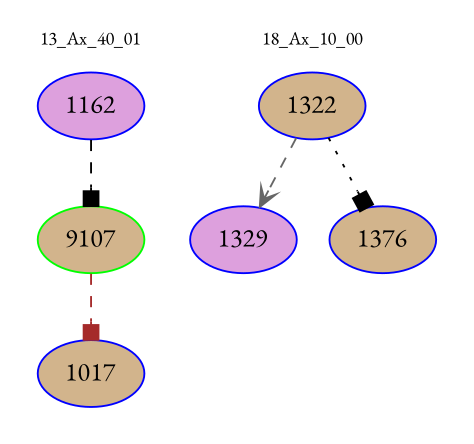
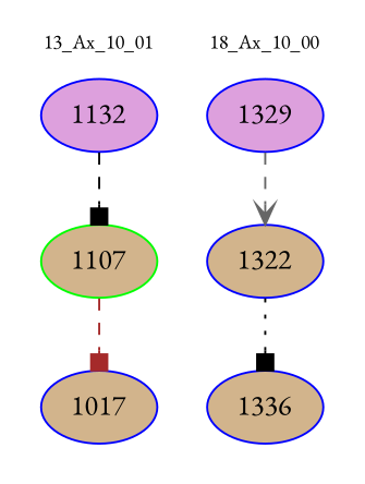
  digraph {
    fontname="EB Garamond"
    node [color=blue fillcolor=tan fontname="EB Garamond" style=filled]
    edge [arrowhead=box color=black fontname="EB Garamond" style=dashed]
-   n1 [fillcolor=plum label=1162]
-   n2 [color=green label=9107]
+   n1 [fillcolor=plum label=1132]
+   n2 [color=green label=1107]
    n3 [label=1017]
    n4 [fillcolor=plum label=1329]
    n5 [label=1322]
-   n6 [label=1376]
+   n6 [label=1336]
    subgraph cluster_1 {
      color=white
      fontsize=10
-     label="13_Ax_40_01"
+     label="13_Ax_10_01"
      n1
      n2
      n3
    }
    subgraph cluster_2 {
      color=white
      fontsize=10
      label="18_Ax_10_00"
      n4
      n5
      n6
    }
    n1 -> n2
    n2 -> n3 [color=brown]
-   n5 -> n4 [arrowhead=vee color=gray40]
+   n4 -> n5 [arrowhead=vee color=gray40]
    n5 -> n6 [style=dotted]
  }
